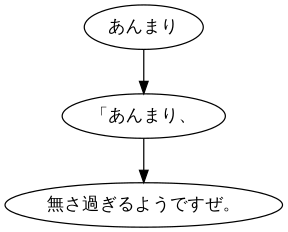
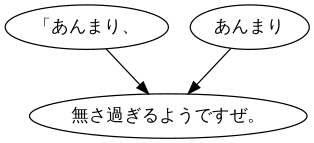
  digraph {
    n1 [label="「あんまり、"]
    n2 [label="無さ過ぎるようですぜ。"]
    n3 [label="あんまり"]
    n1 -> n2
-   n3 -> n1
+   n3 -> n2
  }
